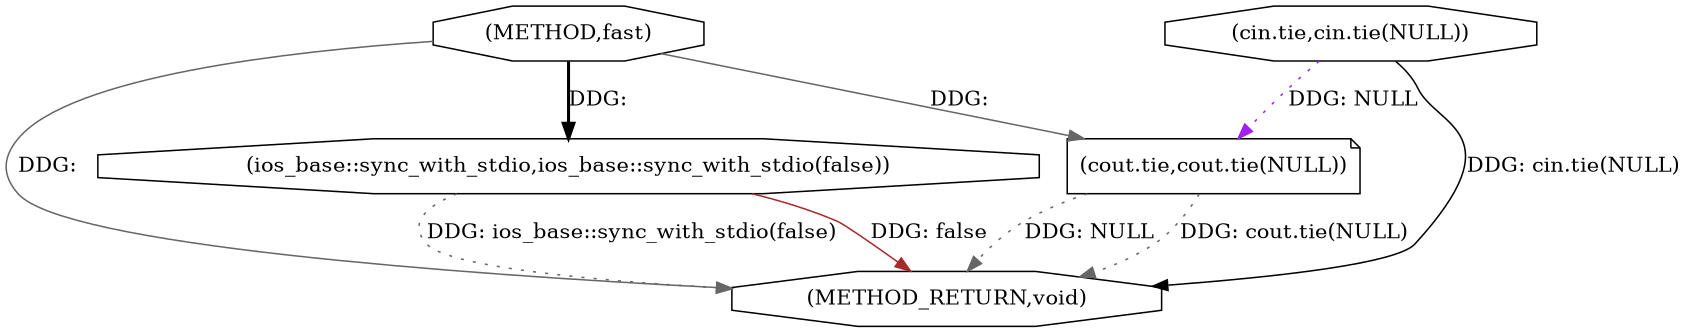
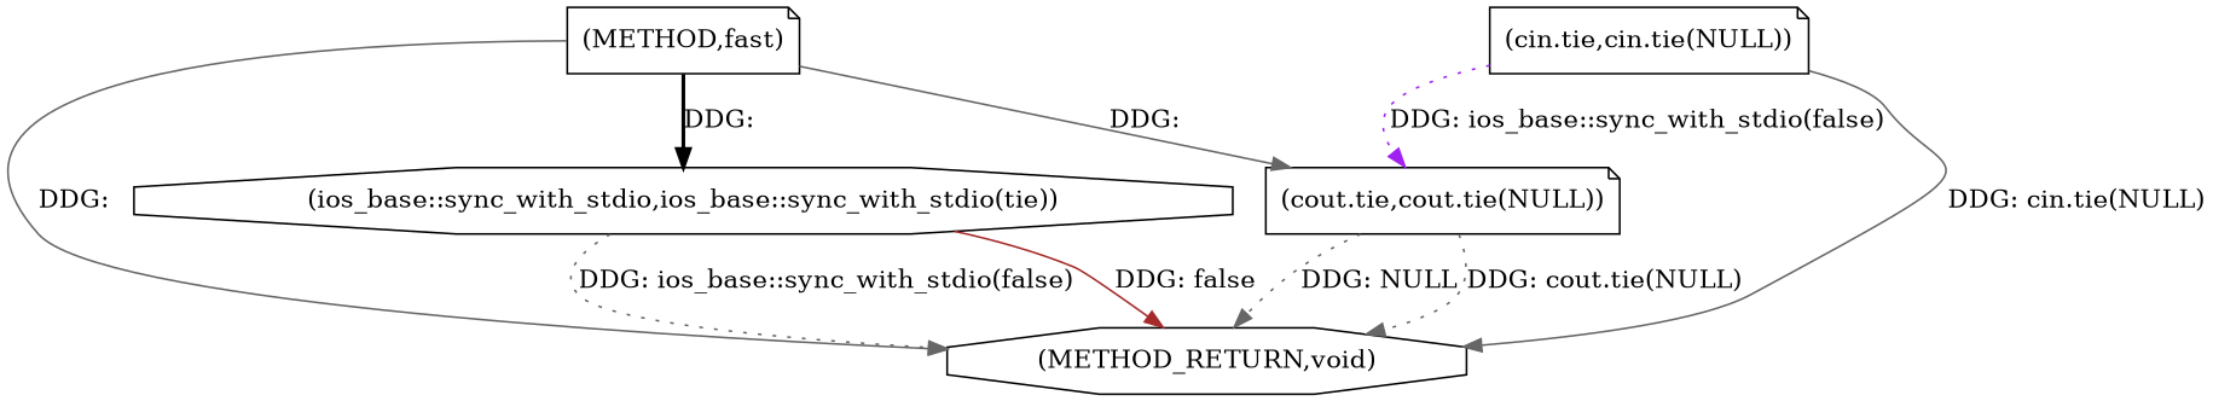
  digraph {
    node [shape=octagon]
    edge [color=gray40 style=solid]
-   n1 [label="(METHOD,fast)"]
-   n2 [label="(ios_base::sync_with_stdio,ios_base::sync_with_stdio(false))"]
+   n1 [label="(METHOD,fast)" shape=note]
+   n2 [label="(ios_base::sync_with_stdio,ios_base::sync_with_stdio(tie))"]
    n3 [label="(cout.tie,cout.tie(NULL))" shape=note]
    n4 [label="(METHOD_RETURN,void)"]
-   n5 [label="(cin.tie,cin.tie(NULL))"]
+   n5 [label="(cin.tie,cin.tie(NULL))" shape=note]
    n1 -> n2 [color=black label="DDG: " style=bold]
    n1 -> n3 [label="DDG: "]
    n1 -> n4 [label="DDG: "]
    n2 -> n4 [label="DDG: ios_base::sync_with_stdio(false)" style=dotted]
    n2 -> n4 [color=brown label="DDG: false"]
    n3 -> n4 [label="DDG: NULL" style=dotted]
    n3 -> n4 [label="DDG: cout.tie(NULL)" style=dotted]
-   n5 -> n3 [color=purple label="DDG: NULL" style=dotted]
-   n5 -> n4 [color=black label="DDG: cin.tie(NULL)"]
+   n5 -> n3 [color=purple label="DDG: ios_base::sync_with_stdio(false)" style=dotted]
+   n5 -> n4 [label="DDG: cin.tie(NULL)"]
  }
